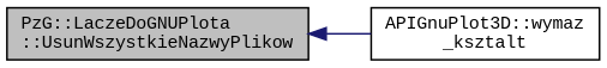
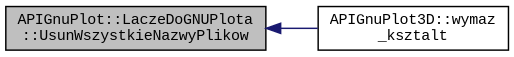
  digraph {
    rankdir=LR
    fontname="Liberation Mono"
    node [color=black fontname="Liberation Mono" fontsize=10 shape=record style=filled]
-   n1 [fillcolor=grey75 fontcolor=black height=0.2 label="PzG::LaczeDoGNUPlota\l::UsunWszystkieNazwyPlikow" width=0.4]
+   n1 [fillcolor=grey75 fontcolor=black height=0.2 label="APIGnuPlot::LaczeDoGNUPlota\l::UsunWszystkieNazwyPlikow" width=0.4]
    n2 [fillcolor=white height=0.2 label="APIGnuPlot3D::wymaz\l_ksztalt" width=0.4]
    n1 -> n2 [color=midnightblue dir=back fontname="Liberation Mono" fontsize=10 labelfontname=Helvetica labelfontsize=10 style=solid]
  }
